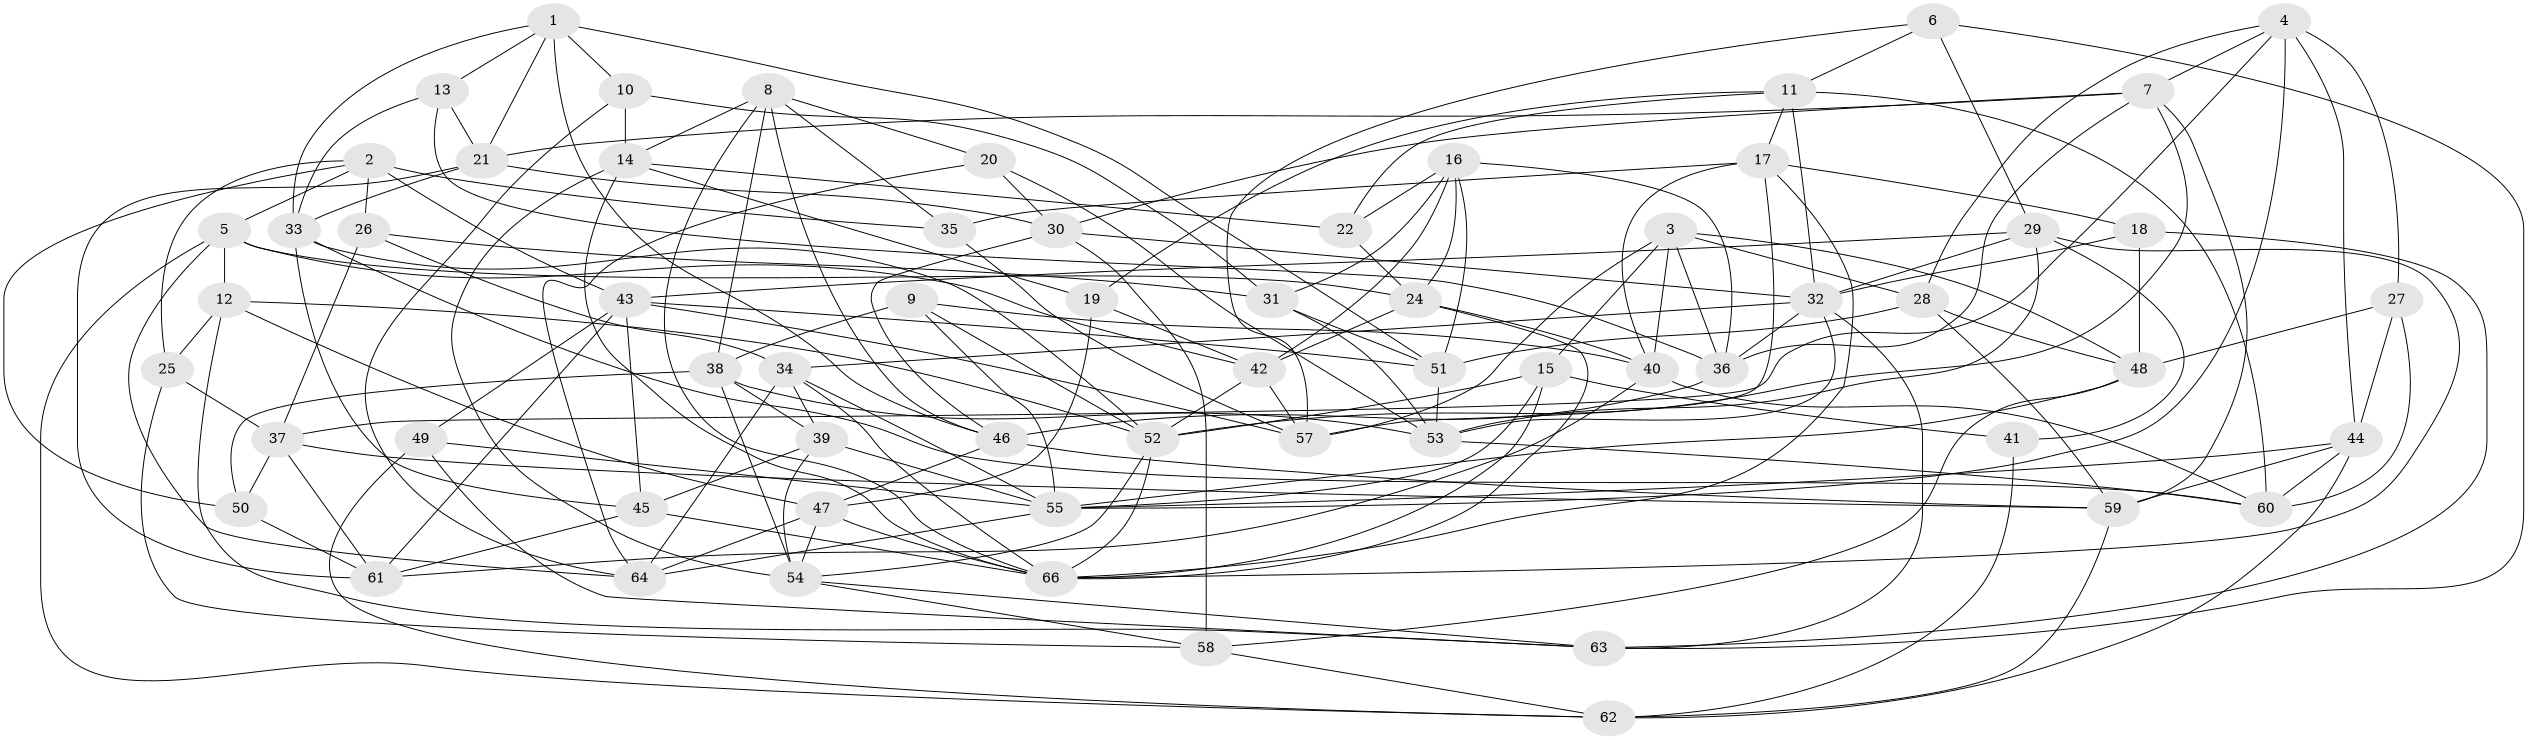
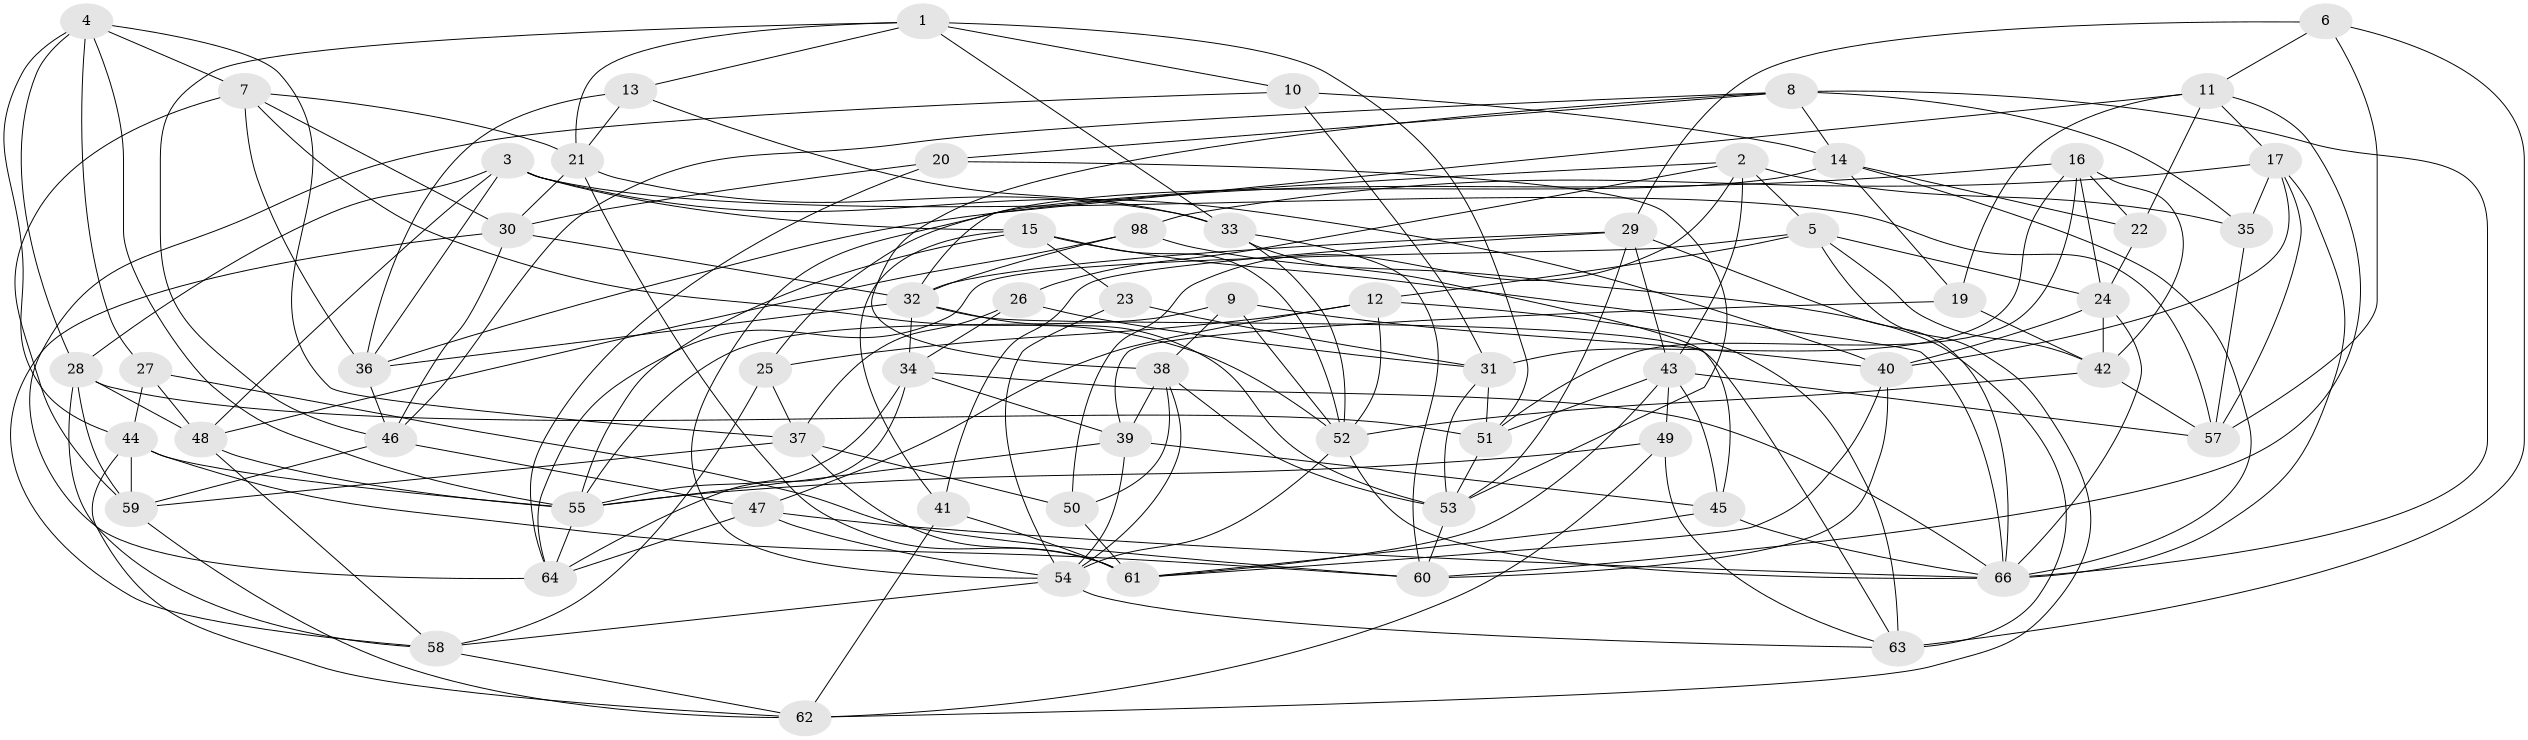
  graph {
    node [color=gray90 style=filled]
    edge [weight=1.0]
    1
    10
    13
    21
    33
    46
    51
    64
    14
    31
    36
    30
    61
    52
    60
    45
    59
    47
    53
    2
    5
    25
    26
    35
    43
    50
    12
    24
    42
    62
    37
    58
    34
    57
    49
    3
    15
    28
    40
    48
    55
    n42 [label=66]
    41
+   23
    4
    7
    27
    44
    63
    6
    11
    29
    17
    19
    22
    32
    54
    8
    20
    38
    39
    9
-   18
+   18 [label=98]
    16
    1 -- 10
    1 -- 13
    1 -- 21
    1 -- 33
    1 -- 46
    1 -- 51
    10 -- 64
    10 -- 14
    10 -- 31
    13 -- 21
    13 -- 33
    13 -- 36
    21 -- 33
    21 -- 30
    21 -- 61
    33 -- 52
    33 -- 60
    33 -- 45
    46 -- 59
    46 -- 47
    51 -- 53
    14 -- n42
    14 -- 19
    14 -- 22
    14 -- 54
    31 -- 51
    31 -- 53
    36 -- 46
    30 -- 46
    30 -- 58
    30 -- 32
    52 -- n42
    52 -- 54
    45 -- 61
    45 -- n42
    59 -- 62
    47 -- 64
    47 -- n42
    47 -- 54
    53 -- 60
    2 -- 5
    2 -- 25
    2 -- 26
    2 -- 35
    2 -- 43
    2 -- 50
    5 -- 64
    5 -- 12
    5 -- 24
    5 -- 42
    5 -- 62
    25 -- 37
    25 -- 58
    26 -- 31
    26 -- 37
    26 -- 34
    35 -- 57
    43 -- 51
    43 -- 61
    43 -- 45 [weight=2.0]
    43 -- 57
    43 -- 49
    50 -- 61
    12 -- 52
    12 -- 47
    12 -- 25
    12 -- 63
    24 -- 42
    24 -- 40
    24 -- n42
    42 -- 52
    42 -- 57
    37 -- 61
    37 -- 59
    37 -- 50
    58 -- 62
    34 -- 64
    34 -- 55
    34 -- n42
    34 -- 39
    49 -- 62
    49 -- 55
    49 -- 63
    3 -- 36
    3 -- 57
    3 -- 15
    3 -- 28
    3 -- 40
    3 -- 48
    15 -- 52
    15 -- 55
    15 -- n42
    15 -- 41
+   15 -- 23
    28 -- 51
    28 -- 59
+   28 -- 58
    28 -- 48
    40 -- 61
    40 -- 60
    48 -- 58
    48 -- 55
    55 -- 64
+   41 -- 61
    41 -- 62
+   23 -- 31
+   23 -- 54
    4 -- 37
    4 -- 28
    4 -- 55
    4 -- 7
    4 -- 27
    4 -- 44
    7 -- 21
    7 -- 36
    7 -- 30
    7 -- 52
    7 -- 59
    27 -- 60
    27 -- 48
    27 -- 44
    44 -- 60
    44 -- 59
    44 -- 62
    44 -- 55
    6 -- 57
    6 -- 63
    6 -- 11
    6 -- 29
    11 -- 60
    11 -- 17
    11 -- 19
    11 -- 22
    11 -- 32
    29 -- 53
    29 -- 43
    29 -- n42
    29 -- 41
    29 -- 32
    17 -- 35
    17 -- 57
    17 -- 40
    17 -- n42
    17 -- 18
-   19 -- 47
+   19 -- 39
    19 -- 42
    22 -- 24
    32 -- 36
    32 -- 53
    32 -- 34
    32 -- 63
    54 -- 58
    54 -- 63
    8 -- 46
    8 -- 14
    8 -- 35
    8 -- n42
    8 -- 20
    8 -- 38
    20 -- 64
    20 -- 30
    20 -- 53
    38 -- 53
    38 -- 50
    38 -- 54
    38 -- 39
    39 -- 45
    39 -- 55
    39 -- 54 [weight=2.0]
    9 -- 52
    9 -- 40
    9 -- 55
    9 -- 38
    18 -- 48
    18 -- 63
    18 -- 32
    16 -- 51
    16 -- 31
    16 -- 36
    16 -- 24
    16 -- 42
    16 -- 22
  }
